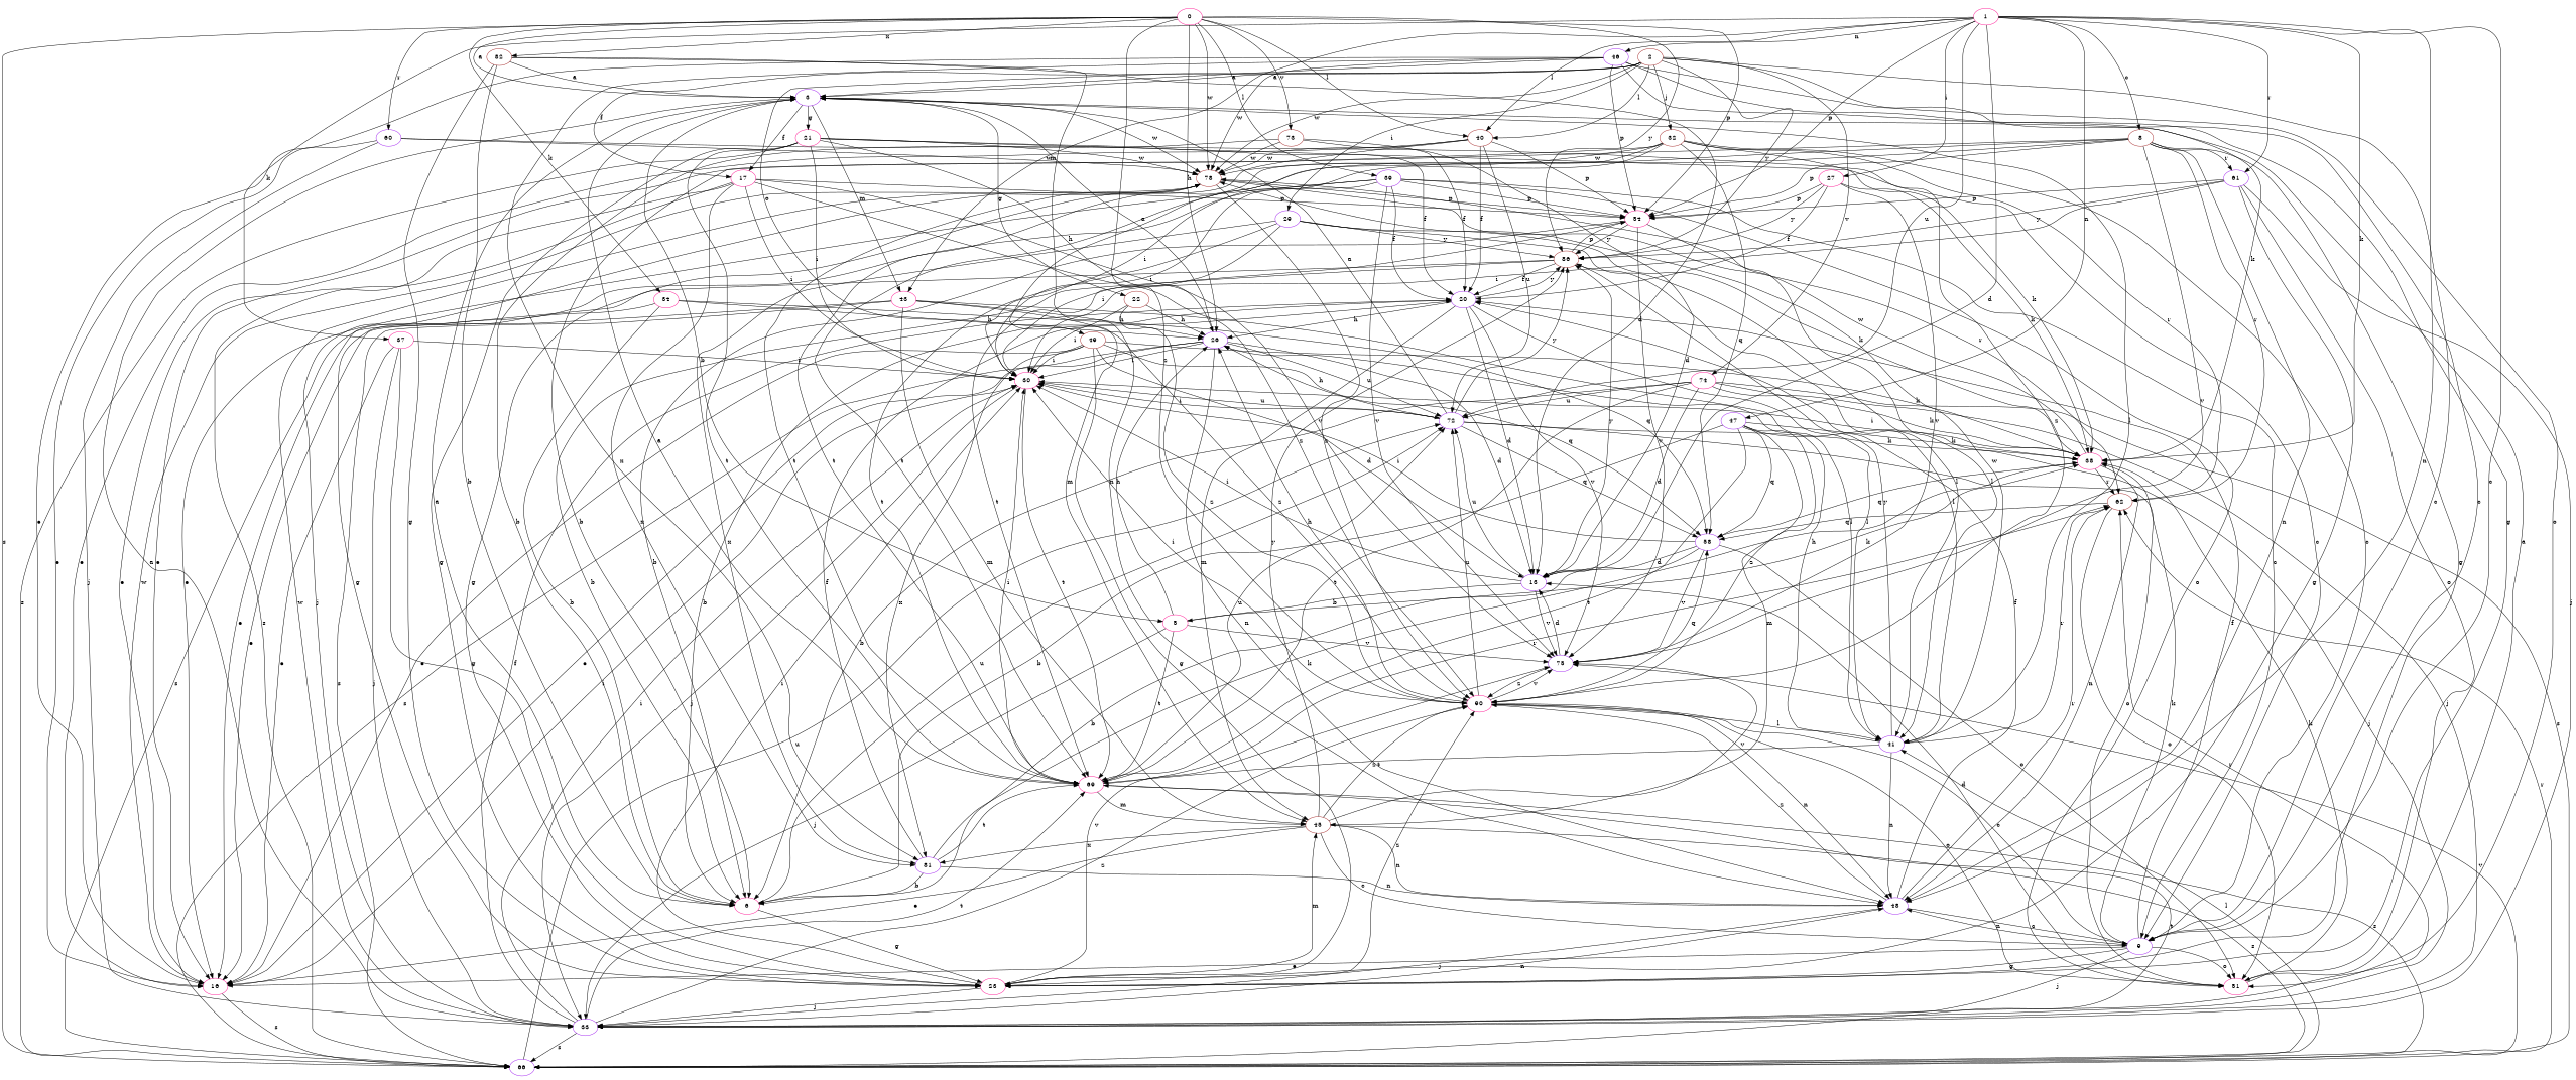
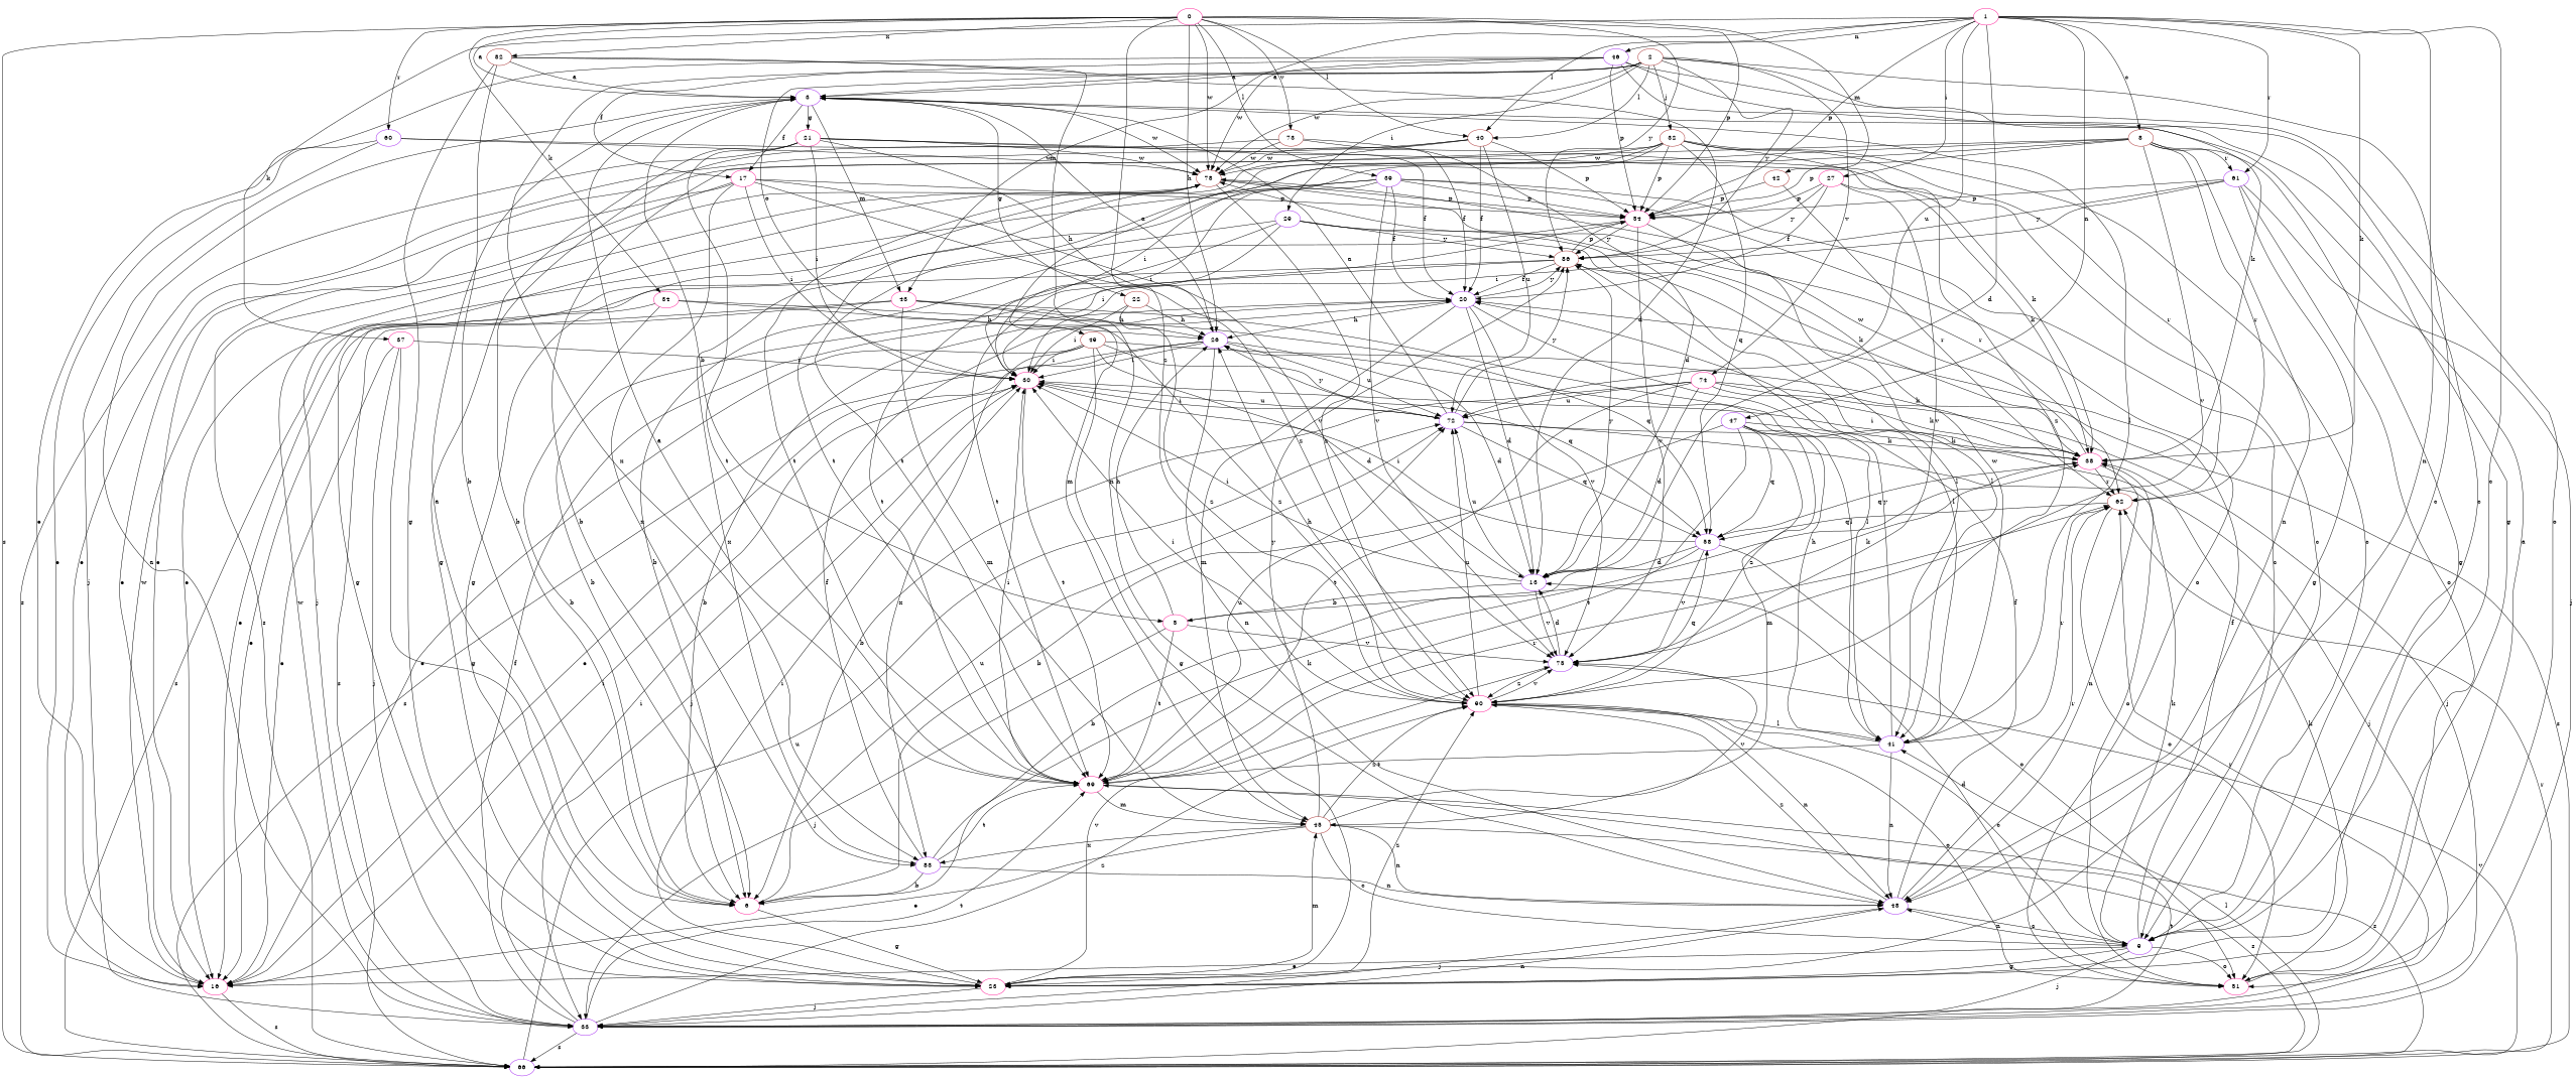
  strict digraph {
    node [color=deeppink]
    0
    3 [color=purple]
    26 [color=purple]
    34
    39 [color=purple]
    40 [color=brown]
+   42 [color=brown]
    54
    60 [color=purple]
    66 [color=purple]
    73 [color=brown]
    78 [color=brown]
    82 [color=brown]
    86 [color=brown]
    90
    43
    17
    5
    21
    22 [color=brown]
    41 [color=purple]
    13 [color=purple]
    48 [color=purple]
    72 [color=purple]
    16
    30
    6
    58 [color=purple]
    9 [color=purple]
    51
    75 [color=purple]
    23
    20 [color=purple]
    69
    62 [color=brown]
    33 [color=purple]
    1
    8 [color=brown]
    27
    37
    38
    46 [color=purple]
    47 [color=purple]
    61 [color=purple]
    45 [color=brown]
-   83 [color=purple label=81]
+   83 [color=purple]
    2 [color=brown]
    29 [color=purple]
    32 [color=brown]
    49 [color=brown]
    74
    0 -> 3 [label=a]
    0 -> 26 [label=h]
    0 -> 34 [label=k]
    0 -> 39 [label=l]
    0 -> 40 [label=l]
+   0 -> 42 [label=m]
    0 -> 54 [label=p]
    0 -> 60 [label=r]
    0 -> 66 [label=s]
    0 -> 73 [label=v]
    0 -> 78 [label=w]
    0 -> 82 [label=x]
    0 -> 86 [label=y]
    0 -> 90 [label=z]
    3 -> 78 [label=w]
    3 -> 43 [label=m]
    3 -> 17 [label=f]
    3 -> 5 [label=b]
    3 -> 21 [label=g]
    3 -> 22 [label=g]
    3 -> 41 [label=l]
    26 -> 3 [label=a]
    26 -> 66 [label=s]
    26 -> 13 [label=d]
    26 -> 48 [label=n]
    26 -> 72 [label=u]
    26 -> 16 [label=e]
    26 -> 30 [label=i]
    34 -> 26 [label=h]
    34 -> 66 [label=s]
    34 -> 6 [label=b]
    34 -> 58 [label=q]
    39 -> 54 [label=p]
    39 -> 16 [label=e]
    39 -> 30 [label=i]
    39 -> 9 [label=c]
    39 -> 51 [label=o]
    39 -> 75 [label=v]
    39 -> 23 [label=g]
    39 -> 20 [label=f]
    40 -> 54 [label=p]
    40 -> 78 [label=w]
    40 -> 72 [label=u]
    40 -> 16 [label=e]
    40 -> 20 [label=f]
    40 -> 69 [label=t]
+   42 -> 54 [label=p]
+   42 -> 62 [label=r]
    54 -> 86 [label=y]
    54 -> 41 [label=l]
    54 -> 6 [label=b]
    54 -> 75 [label=v]
    54 -> 69 [label=t]
    60 -> 78 [label=w]
    60 -> 16 [label=e]
    60 -> 20 [label=f]
    60 -> 33 [label=j]
    66 -> 41 [label=l]
    66 -> 72 [label=u]
    66 -> 75 [label=v]
    66 -> 69 [label=t]
    66 -> 62 [label=r]
    73 -> 78 [label=w]
    73 -> 13 [label=d]
    73 -> 6 [label=b]
    73 -> 20 [label=f]
    78 -> 54 [label=p]
    78 -> 90 [label=z]
    78 -> 23 [label=g]
    78 -> 62 [label=r]
    78 -> 33 [label=j]
    82 -> 3 [label=a]
    82 -> 13 [label=d]
    82 -> 48 [label=n]
    82 -> 6 [label=b]
    82 -> 23 [label=g]
    86 -> 54 [label=p]
    86 -> 41 [label=l]
    86 -> 16 [label=e]
    86 -> 6 [label=b]
    86 -> 20 [label=f]
    90 -> 26 [label=h]
    90 -> 41 [label=l]
    90 -> 48 [label=n]
    90 -> 72 [label=u]
    90 -> 30 [label=i]
    90 -> 58 [label=q]
    90 -> 9 [label=c]
    90 -> 51 [label=o]
    90 -> 75 [label=v]
    43 -> 26 [label=h]
    43 -> 66 [label=s]
    43 -> 90 [label=z]
    43 -> 41 [label=l]
    43 -> 16 [label=e]
    43 -> 45 [label=m]
    17 -> 54 [label=p]
    17 -> 66 [label=s]
    17 -> 90 [label=z]
    17 -> 16 [label=e]
    17 -> 30 [label=i]
    17 -> 75 [label=v]
    17 -> 83 [label=x]
    5 -> 26 [label=h]
    5 -> 75 [label=v]
    5 -> 69 [label=t]
    5 -> 33 [label=j]
    5 -> 38 [label=k]
    21 -> 26 [label=h]
    21 -> 66 [label=s]
    21 -> 78 [label=w]
    21 -> 30 [label=i]
    21 -> 9 [label=c]
    21 -> 23 [label=g]
    21 -> 69 [label=t]
    21 -> 38 [label=k]
    22 -> 26 [label=h]
    22 -> 90 [label=z]
    22 -> 30 [label=i]
    41 -> 26 [label=h]
    41 -> 78 [label=w]
    41 -> 86 [label=y]
    41 -> 48 [label=n]
    41 -> 69 [label=t]
    41 -> 62 [label=r]
    13 -> 86 [label=y]
    13 -> 5 [label=b]
    13 -> 72 [label=u]
    13 -> 30 [label=i]
    13 -> 75 [label=v]
    48 -> 90 [label=z]
    48 -> 9 [label=c]
    48 -> 20 [label=f]
    48 -> 62 [label=r]
    48 -> 33 [label=j]
    72 -> 3 [label=a]
-   72 -> 26 [label=h]
+   72 -> 26 [label=y]
    72 -> 86 [label=y]
    72 -> 30 [label=i]
    72 -> 58 [label=q]
    72 -> 51 [label=o]
    72 -> 38 [label=k]
    16 -> 66 [label=s]
    16 -> 78 [label=w]
    16 -> 30 [label=i]
    30 -> 72 [label=u]
    30 -> 69 [label=t]
    30 -> 33 [label=j]
    6 -> 3 [label=a]
    6 -> 72 [label=u]
    6 -> 23 [label=g]
    58 -> 13 [label=d]
    58 -> 30 [label=i]
    58 -> 6 [label=b]
    58 -> 51 [label=o]
    58 -> 75 [label=v]
    9 -> 48 [label=n]
    9 -> 16 [label=e]
    9 -> 51 [label=o]
    9 -> 23 [label=g]
    9 -> 20 [label=f]
    9 -> 33 [label=j]
    9 -> 38 [label=k]
    51 -> 3 [label=a]
    51 -> 13 [label=d]
    51 -> 38 [label=k]
    75 -> 90 [label=z]
    75 -> 13 [label=d]
    23 -> 90 [label=z]
    23 -> 30 [label=i]
    23 -> 75 [label=v]
    23 -> 33 [label=j]
    23 -> 45 [label=m]
    20 -> 26 [label=h]
    20 -> 86 [label=y]
    20 -> 41 [label=l]
    20 -> 13 [label=d]
    20 -> 6 [label=b]
    20 -> 75 [label=v]
    20 -> 45 [label=m]
    69 -> 3 [label=a]
    69 -> 66 [label=s]
    69 -> 72 [label=u]
    69 -> 30 [label=i]
    69 -> 62 [label=r]
    69 -> 45 [label=m]
    62 -> 58 [label=q]
    62 -> 51 [label=o]
    33 -> 3 [label=a]
    33 -> 66 [label=s]
    33 -> 78 [label=w]
    33 -> 90 [label=z]
    33 -> 48 [label=n]
    33 -> 30 [label=i]
    33 -> 20 [label=f]
    33 -> 69 [label=t]
    33 -> 62 [label=r]
    1 -> 40 [label=l]
    1 -> 54 [label=p]
    1 -> 43 [label=m]
    1 -> 13 [label=d]
    1 -> 48 [label=n]
    1 -> 72 [label=u]
    1 -> 9 [label=c]
    1 -> 8 [label=c]
    1 -> 27 [label=i]
    1 -> 37 [label=k]
    1 -> 38 [label=k]
    1 -> 46 [label=n]
    1 -> 47 [label=n]
    1 -> 61 [label=r]
    8 -> 54 [label=p]
    8 -> 48 [label=n]
    8 -> 16 [label=e]
    8 -> 30 [label=i]
    8 -> 75 [label=v]
    8 -> 23 [label=g]
    8 -> 69 [label=t]
    8 -> 62 [label=r]
    8 -> 61 [label=r]
    27 -> 54 [label=p]
    27 -> 86 [label=y]
    27 -> 75 [label=v]
    27 -> 20 [label=f]
    27 -> 38 [label=k]
    37 -> 16 [label=e]
    37 -> 30 [label=i]
    37 -> 23 [label=g]
    37 -> 33 [label=j]
    38 -> 78 [label=w]
    38 -> 48 [label=n]
    38 -> 30 [label=i]
    38 -> 58 [label=q]
    38 -> 62 [label=r]
    46 -> 3 [label=a]
    46 -> 54 [label=p]
    46 -> 78 [label=w]
    46 -> 16 [label=e]
    46 -> 9 [label=c]
    46 -> 23 [label=g]
    46 -> 38 [label=k]
    46 -> 83 [label=x]
    47 -> 90 [label=z]
    47 -> 6 [label=b]
    47 -> 58 [label=q]
    47 -> 69 [label=t]
    47 -> 33 [label=j]
    47 -> 38 [label=k]
    47 -> 45 [label=m]
    61 -> 54 [label=p]
    61 -> 86 [label=y]
    61 -> 30 [label=i]
    61 -> 51 [label=o]
    61 -> 23 [label=g]
    61 -> 33 [label=j]
    45 -> 66 [label=s]
    45 -> 86 [label=y]
    45 -> 90 [label=z]
    45 -> 48 [label=n]
    45 -> 16 [label=e]
    45 -> 9 [label=c]
    45 -> 75 [label=v]
    45 -> 83 [label=x]
    83 -> 48 [label=n]
    83 -> 6 [label=b]
    83 -> 20 [label=f]
    83 -> 69 [label=t]
    83 -> 38 [label=k]
    2 -> 3 [label=a]
    2 -> 40 [label=l]
    2 -> 78 [label=w]
    2 -> 86 [label=y]
    2 -> 17 [label=f]
    2 -> 9 [label=c]
    2 -> 51 [label=o]
    2 -> 29 [label=i]
    2 -> 32 [label=j]
    2 -> 49 [label=o]
    2 -> 74 [label=v]
    29 -> 86 [label=y]
    29 -> 41 [label=l]
    29 -> 30 [label=i]
    29 -> 69 [label=t]
    29 -> 38 [label=k]
    29 -> 83 [label=x]
+   32 -> 54 [label=p]
    32 -> 78 [label=w]
    32 -> 90 [label=z]
    32 -> 6 [label=b]
    32 -> 58 [label=q]
    32 -> 9 [label=c]
    32 -> 69 [label=t]
    32 -> 62 [label=r]
    32 -> 45 [label=m]
    49 -> 13 [label=d]
    49 -> 16 [label=e]
    49 -> 30 [label=i]
    49 -> 58 [label=q]
    49 -> 23 [label=g]
    49 -> 38 [label=k]
    49 -> 83 [label=x]
    74 -> 66 [label=s]
    74 -> 13 [label=d]
    74 -> 72 [label=u]
    74 -> 6 [label=b]
    74 -> 69 [label=t]
    74 -> 33 [label=j]
    74 -> 38 [label=k]
  }
